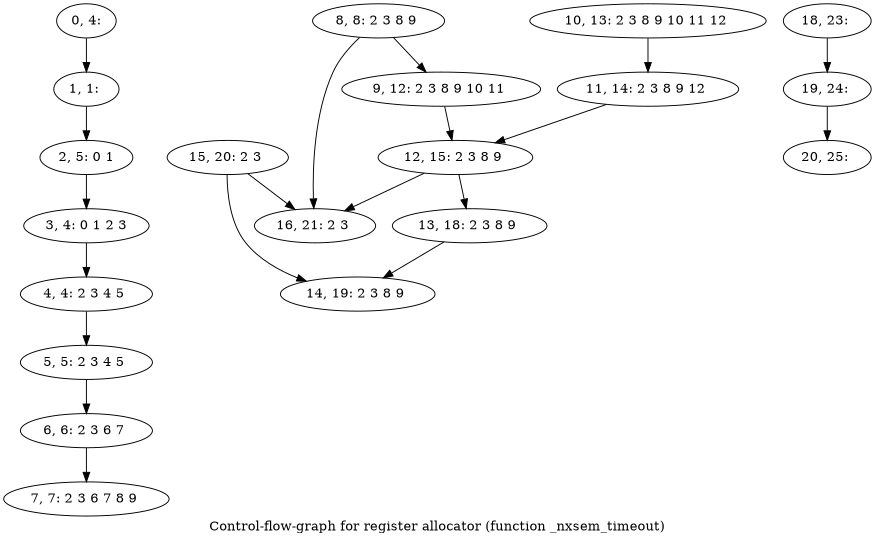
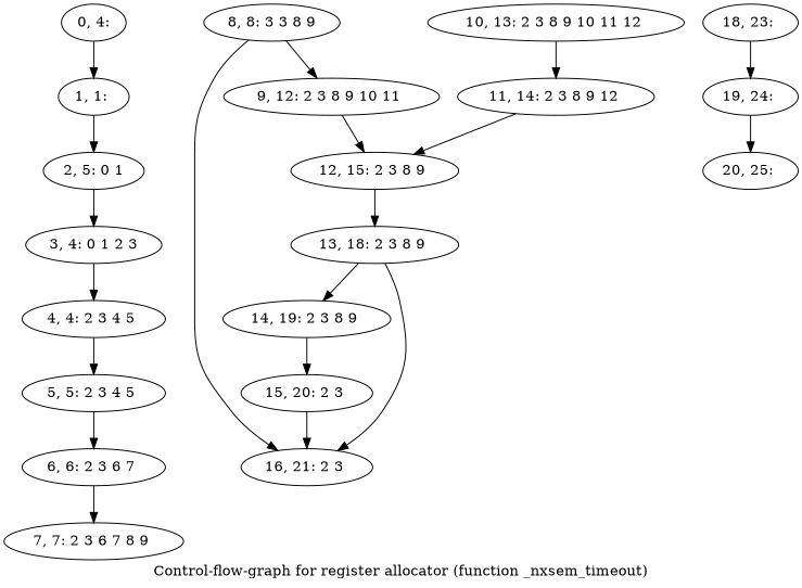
  digraph {
    label="Control-flow-graph for register allocator (function _nxsem_timeout)"
    n1 [label="0, 4:"]
    n2 [label="1, 1: "]
    n3 [label="2, 5: 0 1"]
    n4 [label="3, 4: 0 1 2 3"]
    n5 [label="4, 4: 2 3 4 5 "]
    n6 [label="5, 5: 2 3 4 5 "]
    n7 [label="6, 6: 2 3 6 7 "]
    n8 [label="7, 7: 2 3 6 7 8 9 "]
-   n9 [label="8, 8: 2 3 8 9 "]
+   n9 [label="8, 8: 3 3 8 9"]
    n10 [label="9, 12: 2 3 8 9 10 11 "]
    n11 [label="16, 21: 2 3 "]
    n12 [label="12, 15: 2 3 8 9 "]
    n13 [label="10, 13: 2 3 8 9 10 11 12 "]
    n14 [label="11, 14: 2 3 8 9 12 "]
    n15 [label="13, 18: 2 3 8 9 "]
    n16 [label="14, 19: 2 3 8 9 "]
    n17 [label="15, 20: 2 3 "]
    n18 [label="18, 23: "]
    n19 [label="19, 24: "]
    n20 [label="20, 25: "]
    n1 -> n2
    n2 -> n3
    n3 -> n4
    n4 -> n5
    n5 -> n6
    n6 -> n7
    n7 -> n8
    n9 -> n10
    n9 -> n11
    n10 -> n12
-   n12 -> n11
+   n15 -> n11
    n12 -> n15
    n13 -> n14
    n14 -> n12
    n15 -> n16
-   n17 -> n16
+   n16 -> n17
    n17 -> n11
    n18 -> n19
    n19 -> n20
  }
